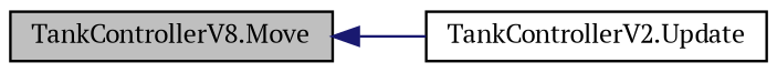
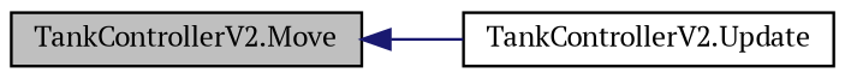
  digraph {
    rankdir=LR
    fontname="PT Serif"
    node [color=black fontname="PT Serif" fontsize=10 shape=record style=filled]
-   n1 [fillcolor=grey75 fontcolor=black height=0.2 label="TankControllerV8.Move" width=0.4]
+   n1 [fillcolor=grey75 fontcolor=black height=0.2 label="TankControllerV2.Move" width=0.4]
    n2 [fillcolor=white height=0.2 label="TankControllerV2.Update" width=0.4]
    n1 -> n2 [color=midnightblue dir=back fontname="PT Serif" fontsize=10 labelfontname=Helvetica labelfontsize=10 style=solid]
  }
